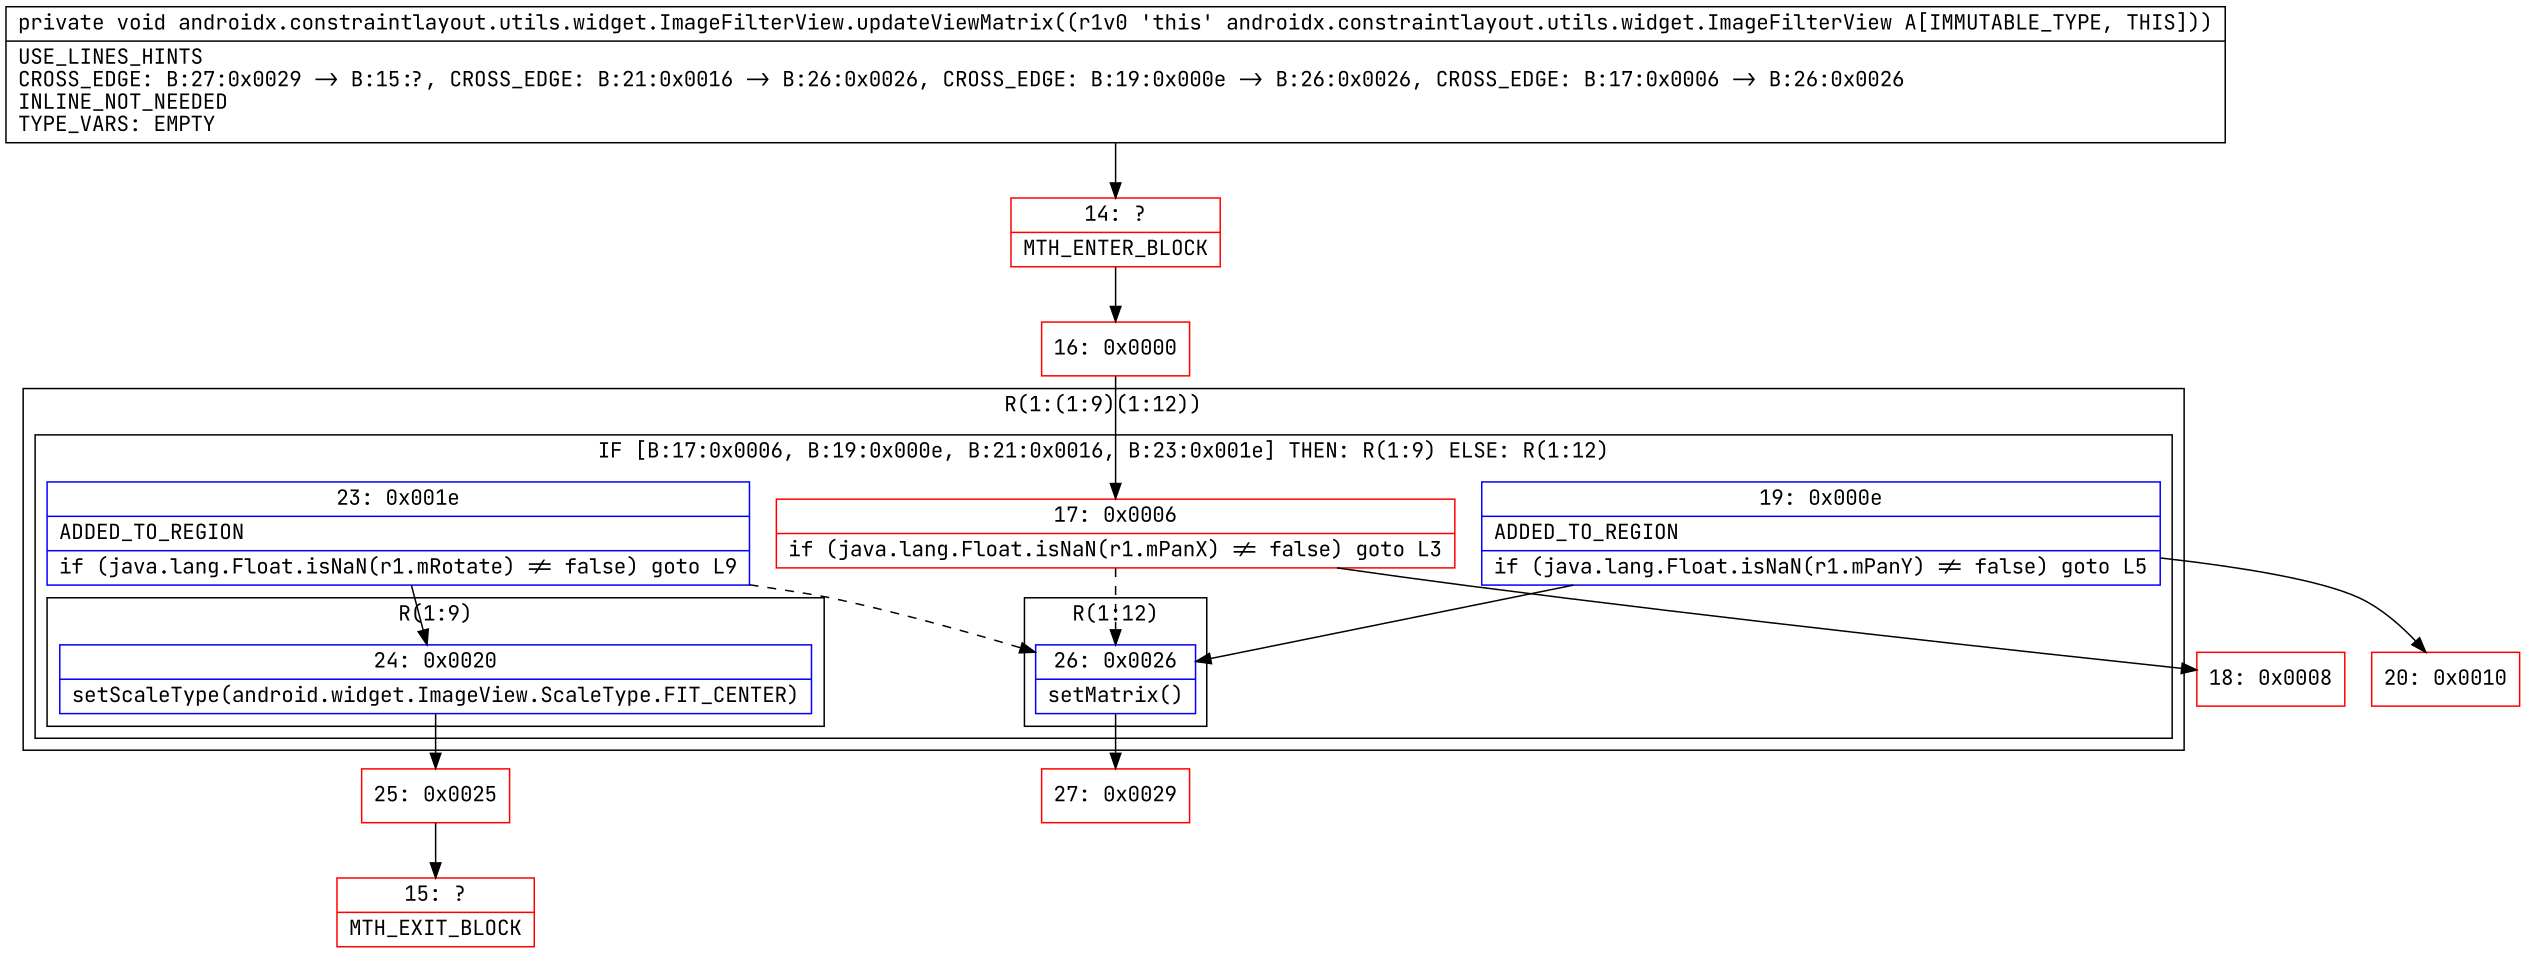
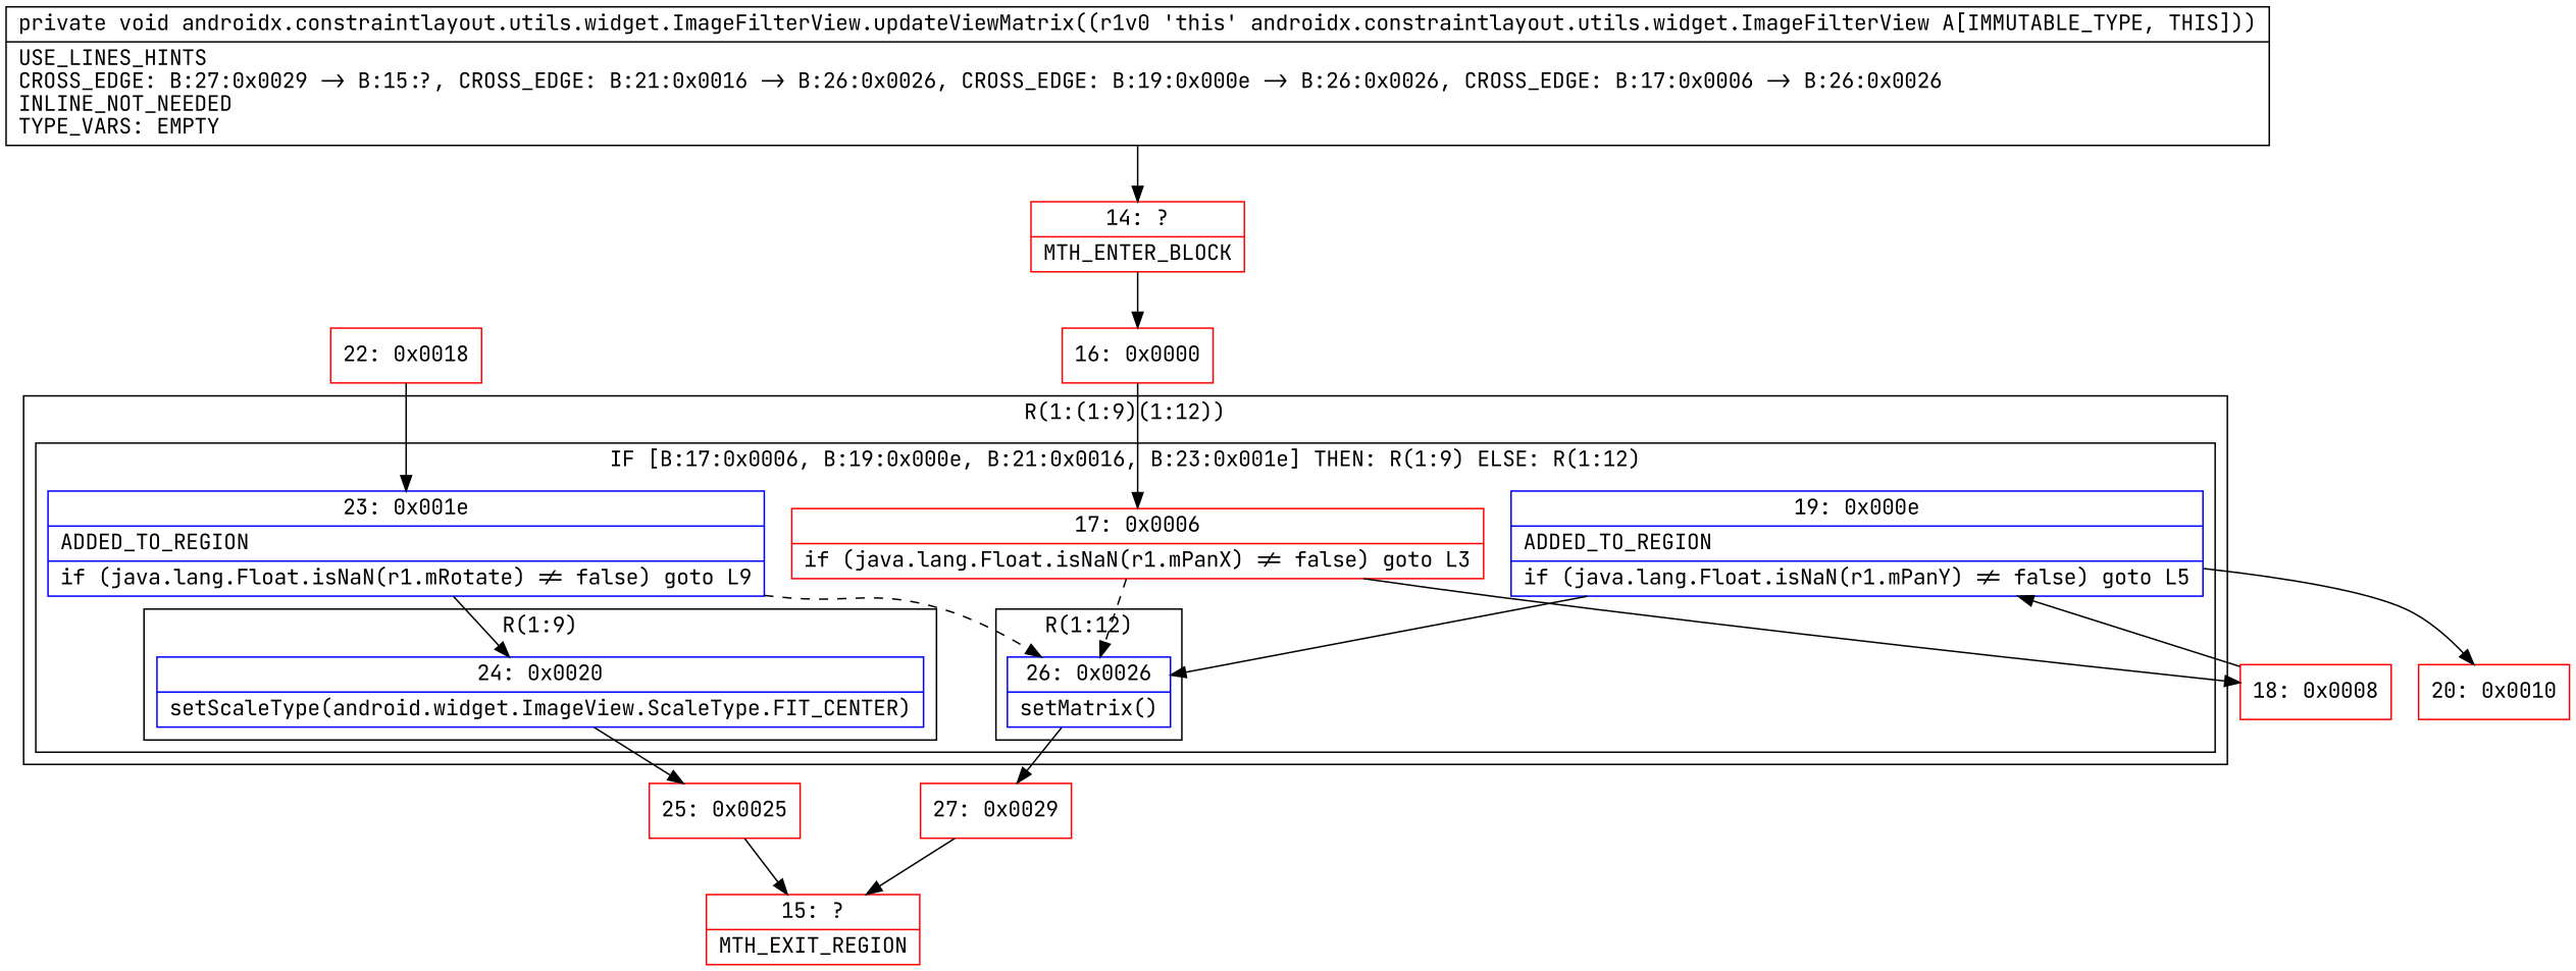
  digraph {
    fontname="JetBrains Mono"
    node [color=red fontname="JetBrains Mono" shape=record]
    edge [fontname="JetBrains Mono"]
    n1 [color=blue label="{24\:\ 0x0020|setScaleType(android.widget.ImageView.ScaleType.FIT_CENTER)\l}"]
    n2 [color=blue label="{26\:\ 0x0026|setMatrix()\l}"]
    n3 [label="{17\:\ 0x0006|if (java.lang.Float.isNaN(r1.mPanX) != false) goto L3\l}"]
    n4 [color=blue label="{19\:\ 0x000e|ADDED_TO_REGION\l|if (java.lang.Float.isNaN(r1.mPanY) != false) goto L5\l}"]
    n5 [color=blue label="{23\:\ 0x001e|ADDED_TO_REGION\l|if (java.lang.Float.isNaN(r1.mRotate) != false) goto L9\l}"]
    n6 [label="{25\:\ 0x0025}"]
    n7 [label="{27\:\ 0x0029}"]
    n8 [label="{18\:\ 0x0008}"]
    n9 [label="{20\:\ 0x0010}"]
-   n11 [label="{15\:\ ?|MTH_EXIT_BLOCK\l}"]
+   n10 [label="{22\:\ 0x0018}"]
+   n11 [label="{15\:\ ?|MTH_EXIT_REGION\l}"]
    n12 [label="{14\:\ ?|MTH_ENTER_BLOCK\l}"]
    n13 [label="{16\:\ 0x0000}"]
    n14 [label="{private void androidx.constraintlayout.utils.widget.ImageFilterView.updateViewMatrix((r1v0 'this' androidx.constraintlayout.utils.widget.ImageFilterView A[IMMUTABLE_TYPE, THIS]))  | USE_LINES_HINTS\lCROSS_EDGE: B:27:0x0029 \-\> B:15:?, CROSS_EDGE: B:21:0x0016 \-\> B:26:0x0026, CROSS_EDGE: B:19:0x000e \-\> B:26:0x0026, CROSS_EDGE: B:17:0x0006 \-\> B:26:0x0026\lINLINE_NOT_NEEDED\lTYPE_VARS: EMPTY\l}" color=""]
    subgraph cluster_1 {
      label="R(1:(1:9)(1:12))"
      subgraph cluster_2 {
        label="IF [B:17:0x0006, B:19:0x000e, B:21:0x0016, B:23:0x001e] THEN: R(1:9) ELSE: R(1:12)"
        n3
        n4
        n5
        subgraph cluster_3 {
          label="R(1:9)"
          n1
        }
        subgraph cluster_4 {
          label="R(1:12)"
          n2
        }
      }
    }
    n1 -> n6
    n2 -> n7
    n3 -> n2 [style=dashed]
    n3 -> n8
    n4 -> n2 [style=solid]
    n4 -> n9
    n5 -> n1
    n5 -> n2 [style=dashed]
    n6 -> n11
+   n7 -> n11
+   n8 -> n4
+   n10 -> n5
    n12 -> n13
    n13 -> n3
    n14 -> n12
  }
